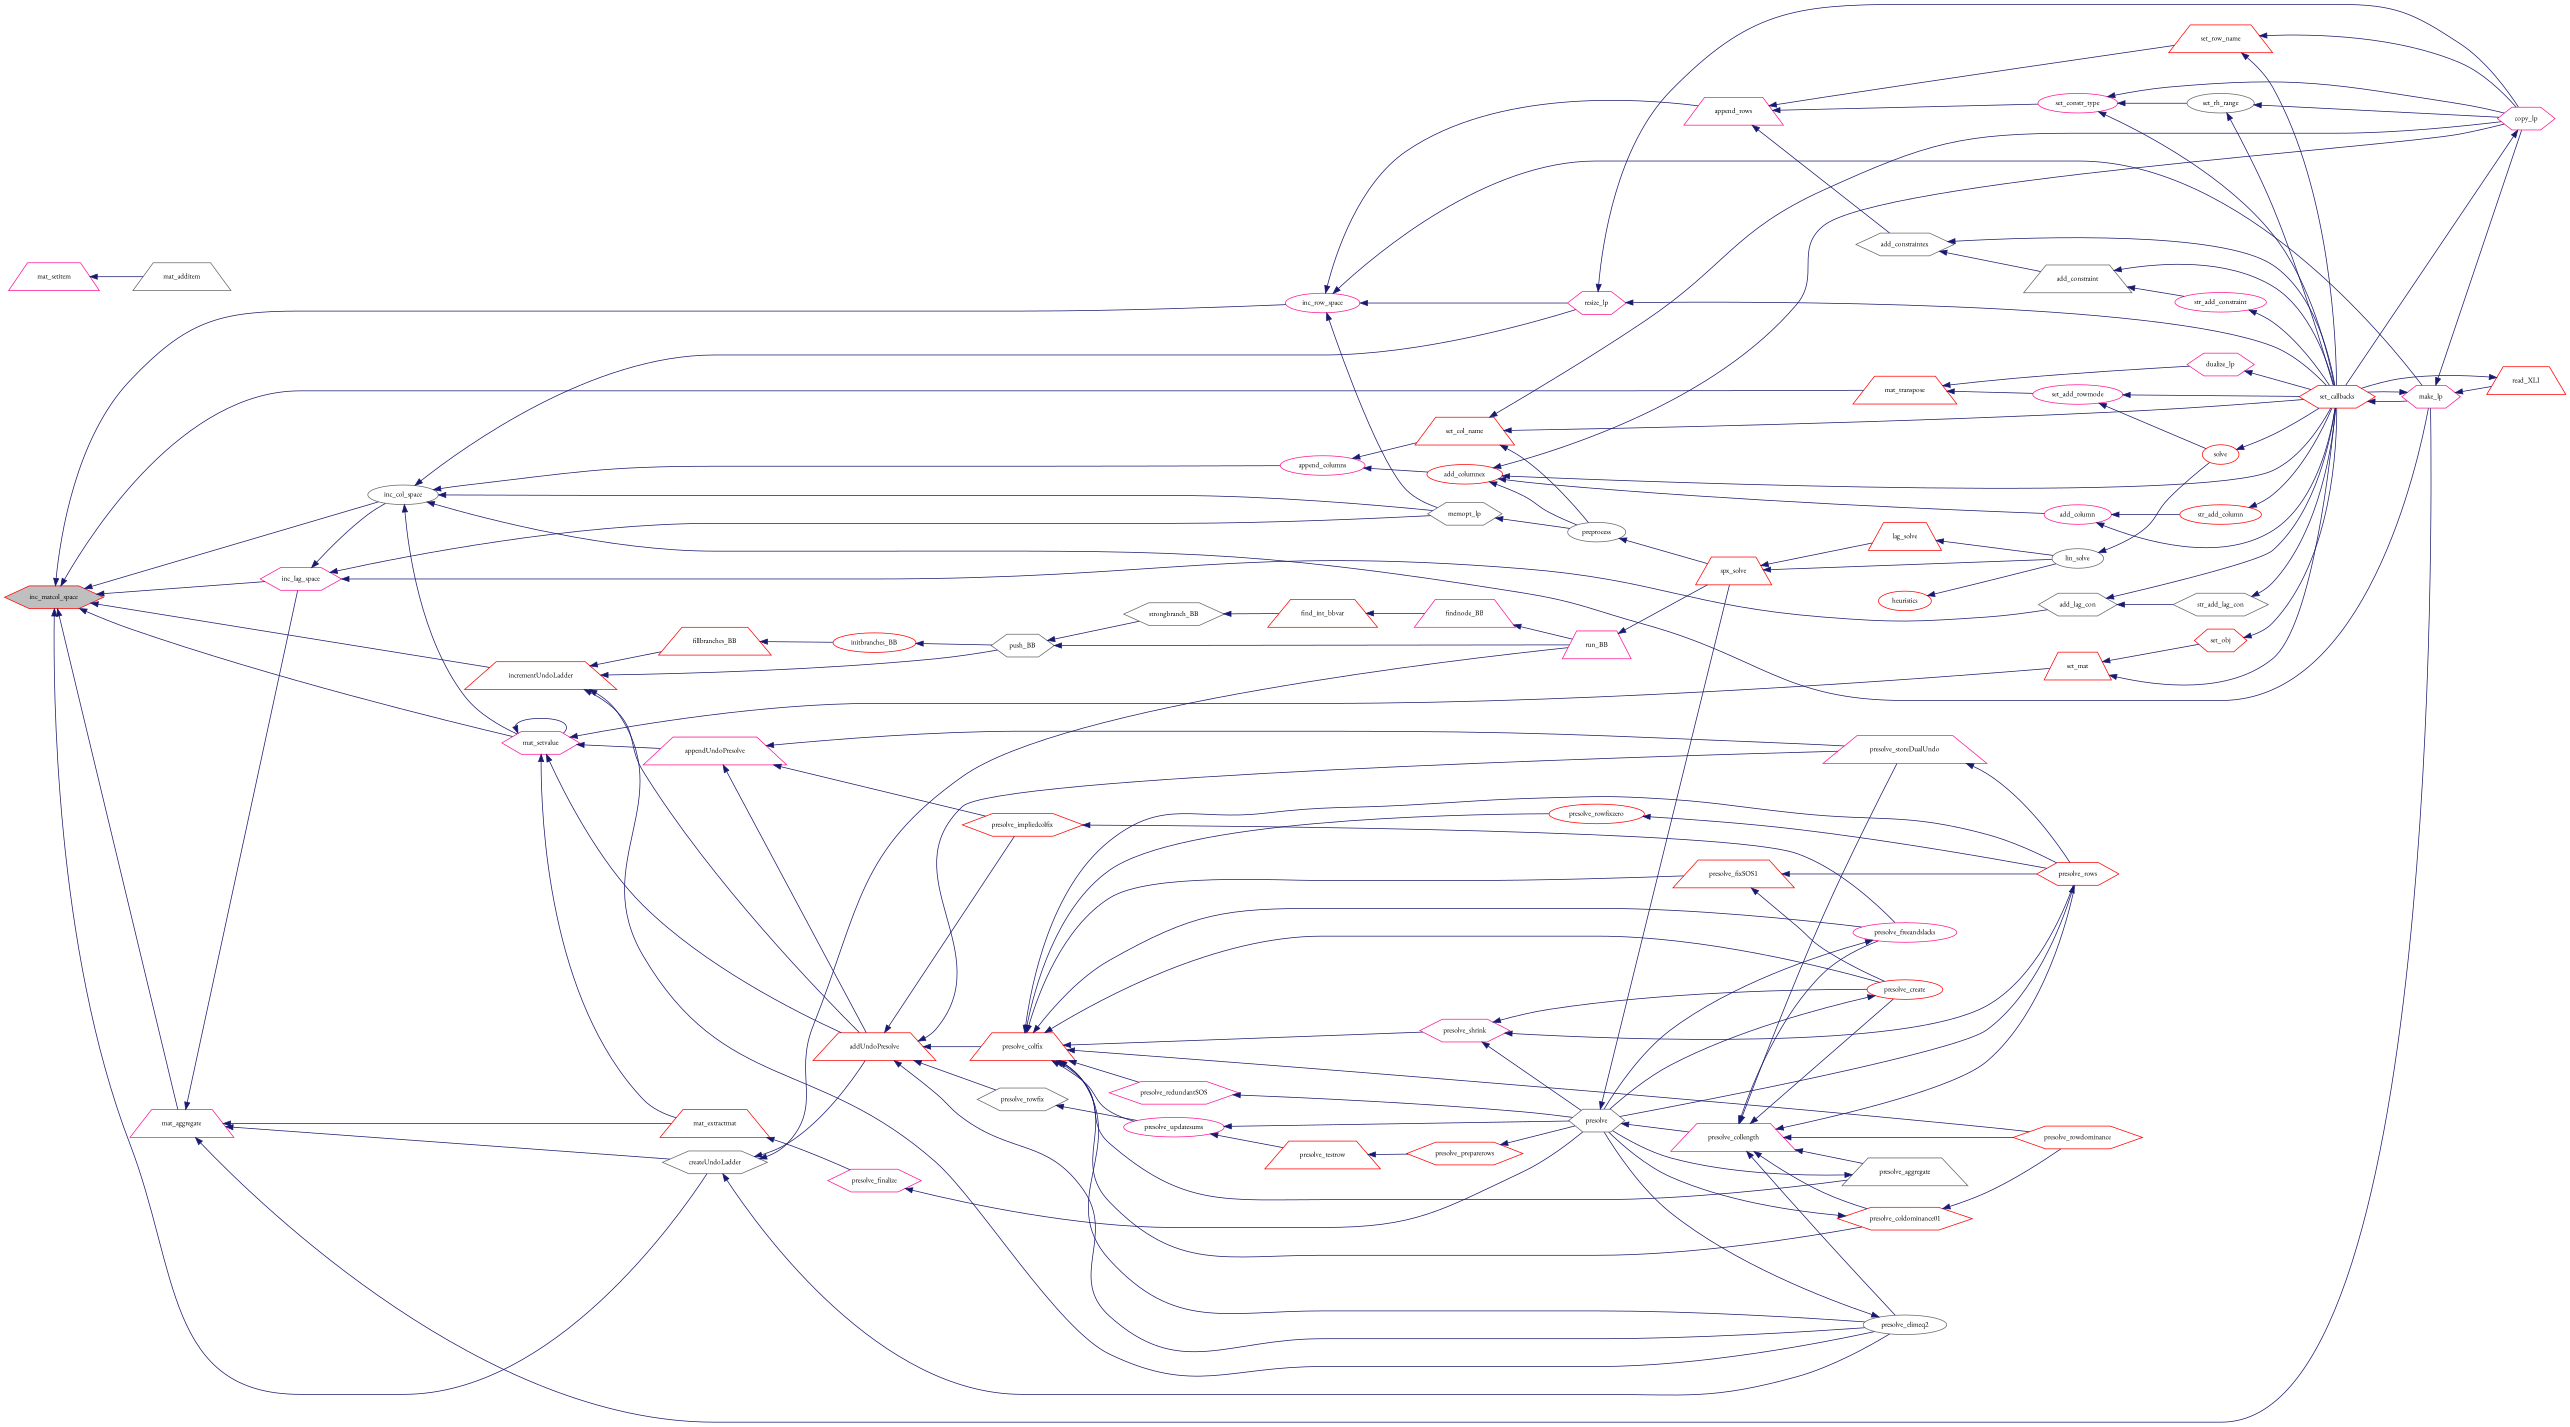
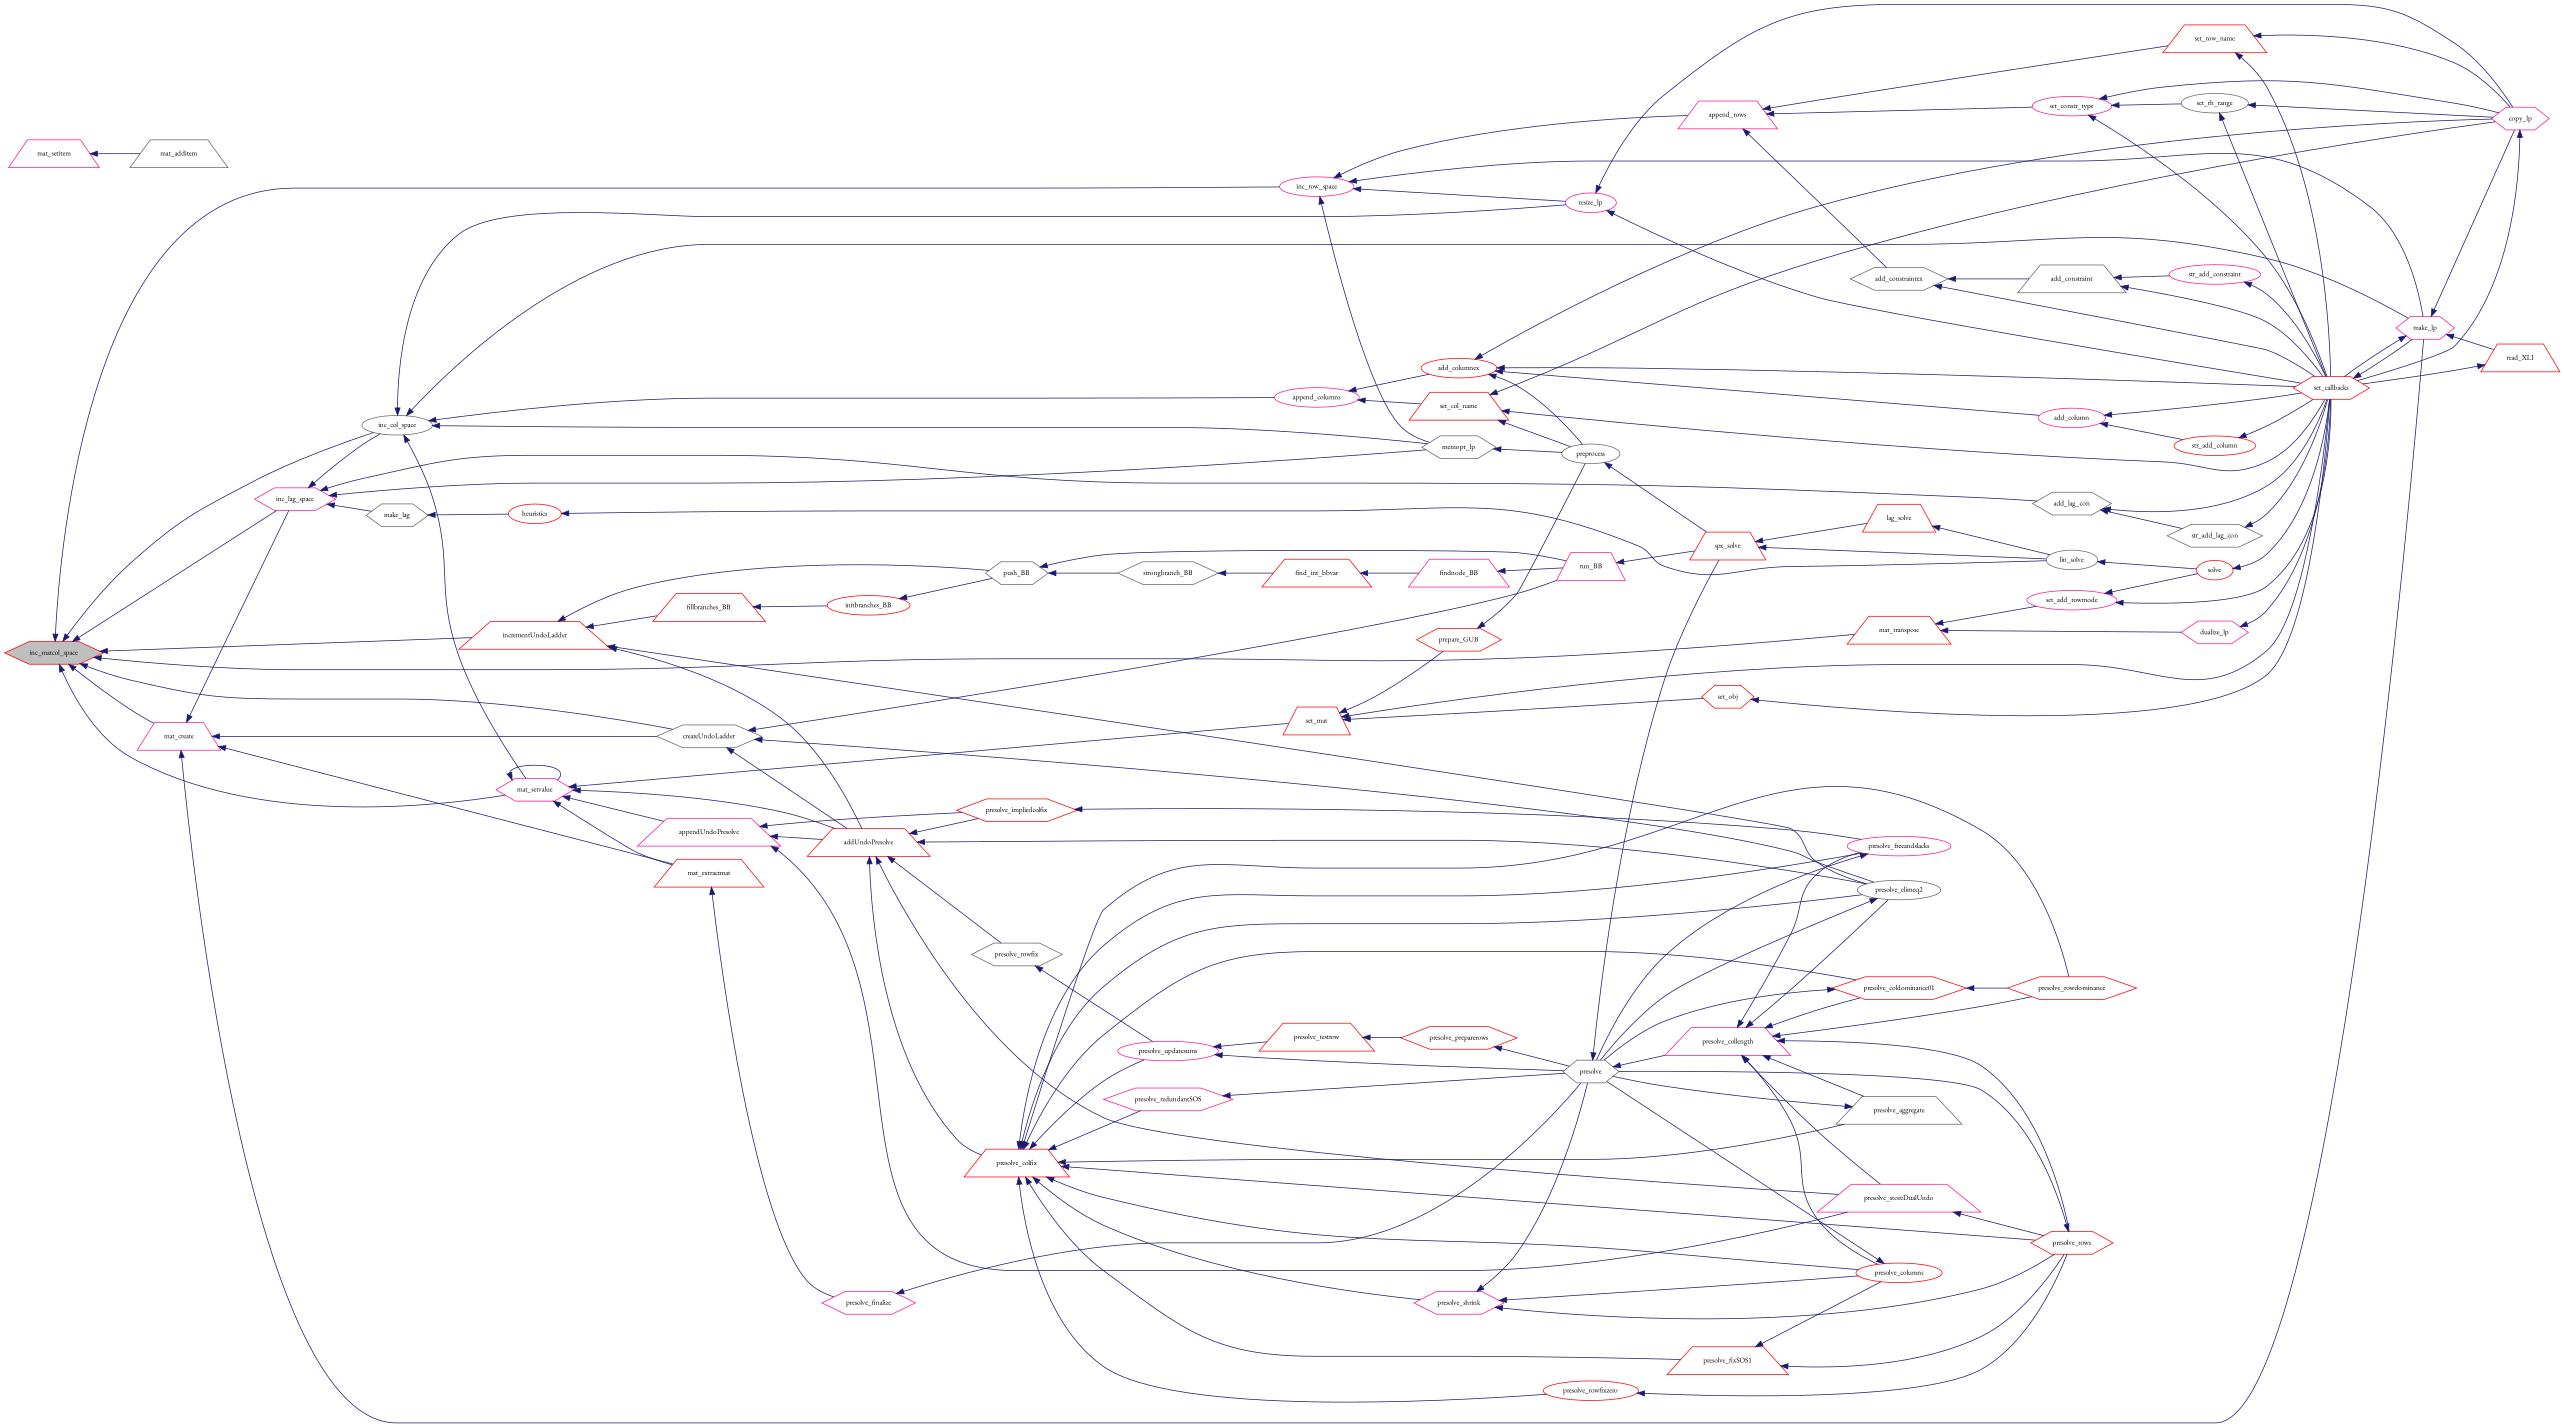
  digraph {
    fontname="EB Garamond"
    rankdir=LR
    node [color=red fillcolor=white fontname="EB Garamond" fontsize=10 shape=hexagon style=filled]
    edge [color=midnightblue dir=back fontname="EB Garamond" fontsize=10 labelfontname=Helvetica labelfontsize=10 style=solid]
    n1 [fillcolor=grey75 fontcolor=black height=0.2 label=inc_matcol_space width=0.4]
    n2 [color=deeppink height=0.2 label=inc_lag_space width=0.4]
    n3 [color=gray40 height=0.2 label=inc_col_space shape=ellipse width=0.4]
    n4 [color=deeppink height=0.2 label=mat_setvalue width=0.4]
    n5 [color=deeppink height=0.2 label=inc_row_space shape=ellipse width=0.4]
-   n6 [color=deeppink height=0.2 label=mat_aggregate shape=trapezium width=0.4]
+   n6 [color=deeppink height=0.2 label=mat_create shape=trapezium width=0.4]
    n7 [color=gray40 height=0.2 label=createUndoLadder width=0.4]
    n8 [height=0.2 label=mat_transpose shape=trapezium width=0.4]
    n9 [height=0.2 label=incrementUndoLadder shape=trapezium width=0.4]
    n10 [color=gray40 height=0.2 label=memopt_lp width=0.4]
    n11 [color=gray40 height=0.2 label=add_lag_con width=0.4]
+   n12 [color=gray40 height=0.2 label=make_lag width=0.4]
    n13 [color=deeppink height=0.2 label=make_lp width=0.4]
-   n14 [color=deeppink height=0.2 label=resize_lp width=0.4]
+   n14 [color=deeppink height=0.2 label=resize_lp shape=ellipse width=0.4]
    n15 [color=deeppink height=0.2 label=append_columns shape=ellipse width=0.4]
    n16 [height=0.2 label=set_mat shape=trapezium width=0.4]
    n17 [height=0.2 label=mat_extractmat shape=trapezium width=0.4]
    n18 [color=deeppink height=0.2 label=appendUndoPresolve shape=trapezium width=0.4]
    n19 [height=0.2 label=addUndoPresolve shape=trapezium width=0.4]
    n20 [color=deeppink height=0.2 label=append_rows shape=trapezium width=0.4]
    n21 [color=gray40 height=0.2 label=presolve_elimeq2 shape=ellipse width=0.4]
    n22 [color=deeppink height=0.2 label=run_BB shape=trapezium width=0.4]
    n23 [color=deeppink height=0.2 label=dualize_lp width=0.4]
    n24 [color=deeppink height=0.2 label=set_add_rowmode shape=ellipse width=0.4]
    n25 [color=gray40 height=0.2 label=push_BB width=0.4]
    n26 [height=0.2 label=fillbranches_BB shape=trapezium width=0.4]
    n27 [color=gray40 height=0.2 label=preprocess shape=ellipse width=0.4]
    n28 [height=0.2 label=set_callbacks width=0.4]
    n29 [color=gray40 height=0.2 label=str_add_lag_con width=0.4]
    n30 [height=0.2 label=heuristics shape=ellipse width=0.4]
    n31 [height=0.2 label=spx_solve shape=trapezium width=0.4]
    n32 [height=0.2 label=lag_solve shape=trapezium width=0.4]
    n33 [color=gray40 height=0.2 label=lin_solve shape=ellipse width=0.4]
    n34 [height=0.2 label=solve shape=ellipse width=0.4]
    n35 [color=deeppink height=0.2 label=copy_lp width=0.4]
    n36 [height=0.2 label=read_XLI shape=trapezium width=0.4]
    n37 [height=0.2 label=add_columnex shape=ellipse width=0.4]
    n38 [height=0.2 label=set_col_name shape=trapezium width=0.4]
    n39 [color=deeppink height=0.2 label=add_column shape=ellipse width=0.4]
    n40 [height=0.2 label=str_add_column shape=ellipse width=0.4]
    n41 [height=0.2 label=set_obj width=0.4]
+   n42 [height=0.2 label=prepare_GUB width=0.4]
    n43 [color=deeppink height=0.2 label=presolve_finalize width=0.4]
    n44 [color=deeppink height=0.2 label=mat_setitem shape=trapezium width=0.4]
    n45 [color=gray40 height=0.2 label=mat_additem shape=trapezium width=0.4]
    n46 [color=deeppink height=0.2 label=presolve_storeDualUndo shape=trapezium width=0.4]
    n47 [height=0.2 label=presolve_impliedcolfix width=0.4]
    n48 [color=gray40 height=0.2 label=presolve_rowfix width=0.4]
    n49 [height=0.2 label=presolve_colfix shape=trapezium width=0.4]
    n50 [color=gray40 height=0.2 label=presolve width=0.4]
    n51 [color=deeppink height=0.2 label=presolve_collength shape=trapezium width=0.4]
    n52 [height=0.2 label=presolve_rows width=0.4]
    n53 [height=0.2 label=presolve_rowdominance width=0.4]
    n54 [height=0.2 label=presolve_coldominance01 width=0.4]
    n55 [color=gray40 height=0.2 label=presolve_aggregate shape=trapezium width=0.4]
-   n56 [height=0.2 label=presolve_create shape=ellipse width=0.4]
+   n56 [height=0.2 label=presolve_columns shape=ellipse width=0.4]
    n57 [color=deeppink height=0.2 label=presolve_freeandslacks shape=ellipse width=0.4]
    n58 [color=deeppink height=0.2 label=presolve_updatesums shape=ellipse width=0.4]
    n59 [color=deeppink height=0.2 label=presolve_shrink width=0.4]
    n60 [color=deeppink height=0.2 label=presolve_redundantSOS width=0.4]
    n61 [height=0.2 label=presolve_fixSOS1 shape=trapezium width=0.4]
    n62 [height=0.2 label=presolve_rowfixzero shape=ellipse width=0.4]
    n63 [height=0.2 label=presolve_testrow shape=trapezium width=0.4]
    n64 [height=0.2 label=presolve_preparerows width=0.4]
    n65 [color=gray40 height=0.2 label=add_constraintex width=0.4]
    n66 [color=deeppink height=0.2 label=set_constr_type shape=ellipse width=0.4]
    n67 [height=0.2 label=set_row_name shape=trapezium width=0.4]
    n68 [color=gray40 height=0.2 label=add_constraint shape=trapezium width=0.4]
    n69 [color=gray40 height=0.2 label=set_rh_range shape=ellipse width=0.4]
    n70 [color=deeppink height=0.2 label=str_add_constraint shape=ellipse width=0.4]
    n71 [color=gray40 height=0.2 label=strongbranch_BB width=0.4]
    n72 [height=0.2 label=initbranches_BB shape=ellipse width=0.4]
    n73 [height=0.2 label=find_int_bbvar shape=trapezium width=0.4]
    n74 [color=deeppink height=0.2 label=findnode_BB shape=trapezium width=0.4]
    n1 -> n2
    n1 -> n3
    n1 -> n4
    n1 -> n5
    n1 -> n6
    n1 -> n7
    n1 -> n8
    n1 -> n9
    n2 -> n3
    n2 -> n10
    n2 -> n11
+   n2 -> n12
    n3 -> n4
    n3 -> n10
    n3 -> n13
    n3 -> n14
    n3 -> n15
    n4 -> n4
    n4 -> n16
    n4 -> n17
    n4 -> n18
    n4 -> n19
    n5 -> n10
    n5 -> n13
    n5 -> n14
    n5 -> n20
    n6 -> n2
    n6 -> n7
    n6 -> n13
    n6 -> n17
    n7 -> n19
    n7 -> n21
    n7 -> n22
    n8 -> n23
    n8 -> n24
    n9 -> n19
    n9 -> n21
    n9 -> n25
    n9 -> n26
    n10 -> n27
    n11 -> n28
    n11 -> n29
+   n12 -> n30
    n13 -> n28
    n13 -> n35
    n13 -> n36
    n14 -> n28
    n14 -> n35
    n15 -> n37
    n15 -> n38
    n16 -> n28
    n16 -> n41
+   n16 -> n42
    n17 -> n43
    n18 -> n19
    n18 -> n46
    n18 -> n47
    n19 -> n21
    n19 -> n46
    n19 -> n47
    n19 -> n48
    n19 -> n49
    n20 -> n65
    n20 -> n66
    n20 -> n67
    n21 -> n50
    n22 -> n31
    n23 -> n28
    n24 -> n28
    n24 -> n34
    n25 -> n22
    n25 -> n71
    n26 -> n72
    n27 -> n31
    n28 -> n13
    n29 -> n28
    n30 -> n33
    n31 -> n32
    n31 -> n33
    n32 -> n33
    n33 -> n34
    n34 -> n28
    n35 -> n28
    n36 -> n28
    n37 -> n27
    n37 -> n28
    n37 -> n35
    n37 -> n39
    n38 -> n27
    n38 -> n28
    n38 -> n35
    n39 -> n28
    n39 -> n40
    n40 -> n28
    n41 -> n28
+   n42 -> n27
    n43 -> n50
    n44 -> n45
    n46 -> n52
    n47 -> n57
    n48 -> n58
    n49 -> n21
    n49 -> n52
    n49 -> n53
    n49 -> n54
    n49 -> n55
    n49 -> n56
    n49 -> n57
    n49 -> n58
    n49 -> n59
    n49 -> n60
    n49 -> n61
    n49 -> n62
    n50 -> n31
    n50 -> n51
    n51 -> n21
    n51 -> n46
    n51 -> n52
    n51 -> n53
    n51 -> n54
    n51 -> n55
    n51 -> n56
    n51 -> n57
    n52 -> n50
    n54 -> n50
    n54 -> n53
    n55 -> n50
    n56 -> n50
    n57 -> n50
    n58 -> n50
    n58 -> n63
    n59 -> n50
    n59 -> n52
    n59 -> n56
    n60 -> n50
    n61 -> n52
    n61 -> n56
    n62 -> n52
    n63 -> n64
    n64 -> n50
    n65 -> n28
    n65 -> n68
    n66 -> n28
    n66 -> n35
    n66 -> n69
    n67 -> n28
    n67 -> n35
    n68 -> n28
    n68 -> n70
    n69 -> n28
    n69 -> n35
    n70 -> n28
    n71 -> n73
    n72 -> n25
    n73 -> n74
    n74 -> n22
  }
